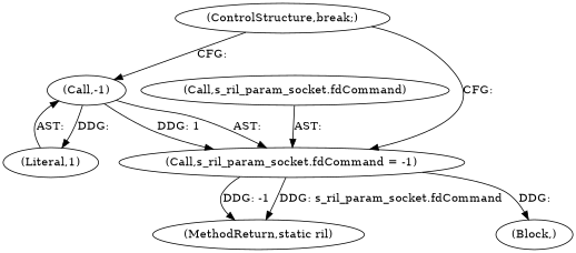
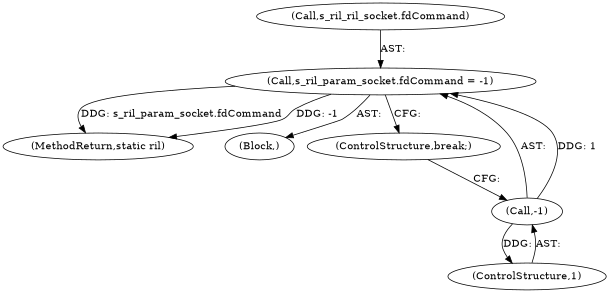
  digraph {
    n1 [label="(Call,s_ril_param_socket.fdCommand = -1)"]
    n2 [label="(MethodReturn,static ril)"]
    n3 [label="(Block,)"]
    n4 [label="(Call,-1)"]
-   n5 [label="(Literal,1)"]
+   n5 [label="(ControlStructure,1)"]
    n6 [label="(ControlStructure,break;)"]
-   n7 [label="(Call,s_ril_param_socket.fdCommand)"]
+   n7 [label="(Call,s_ril_ril_socket.fdCommand)"]
    n1 -> n2 [label="DDG: s_ril_param_socket.fdCommand"]
    n1 -> n2 [label="DDG: -1"]
-   n1 -> n3 [label="DDG: "]
+   n1 -> n3 [label="AST: "]
    n4 -> n1 [label="AST: "]
    n4 -> n1 [label="DDG: 1"]
    n4 -> n5 [label="DDG: "]
    n5 -> n4 [label="AST: "]
-   n6 -> n1 [label="CFG: "]
+   n1 -> n6 [label="CFG: "]
    n6 -> n4 [label="CFG: "]
    n7 -> n1 [label="AST: "]
  }
